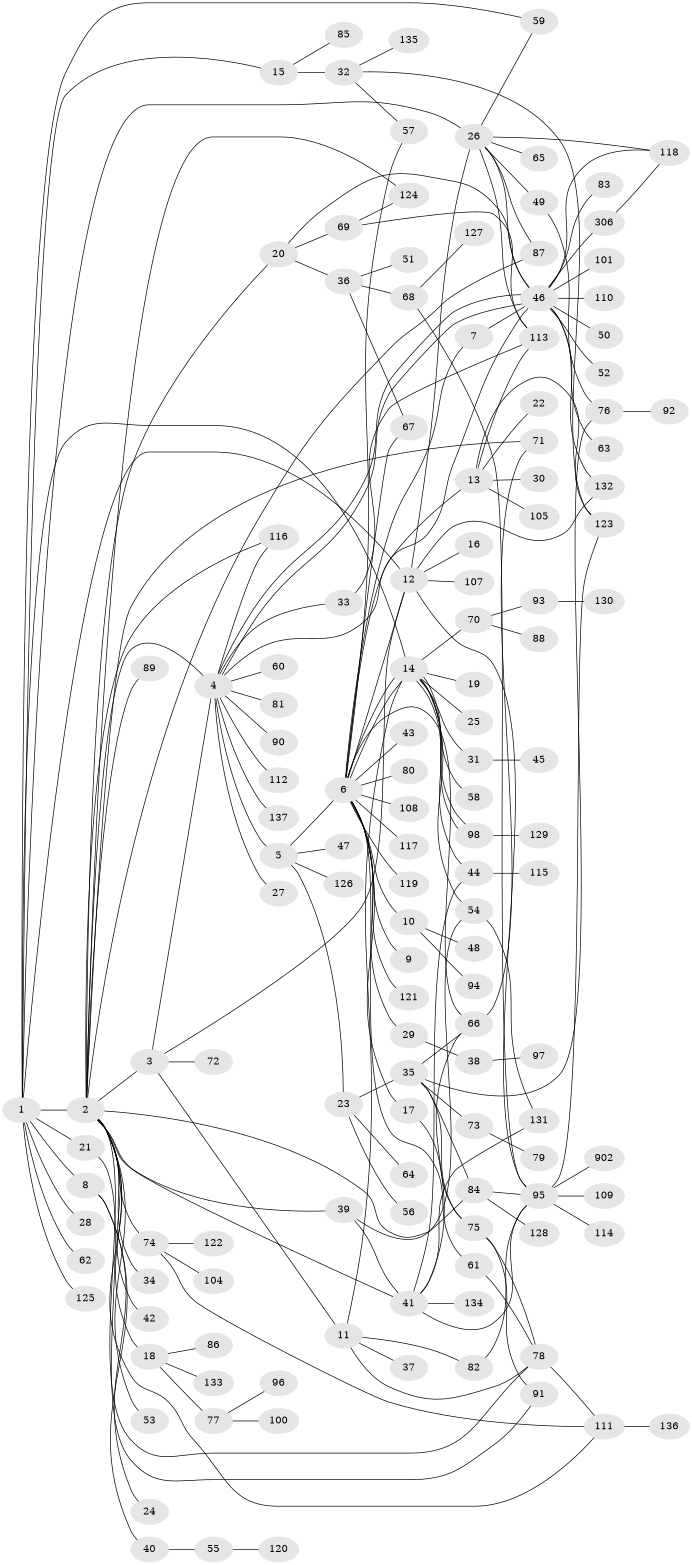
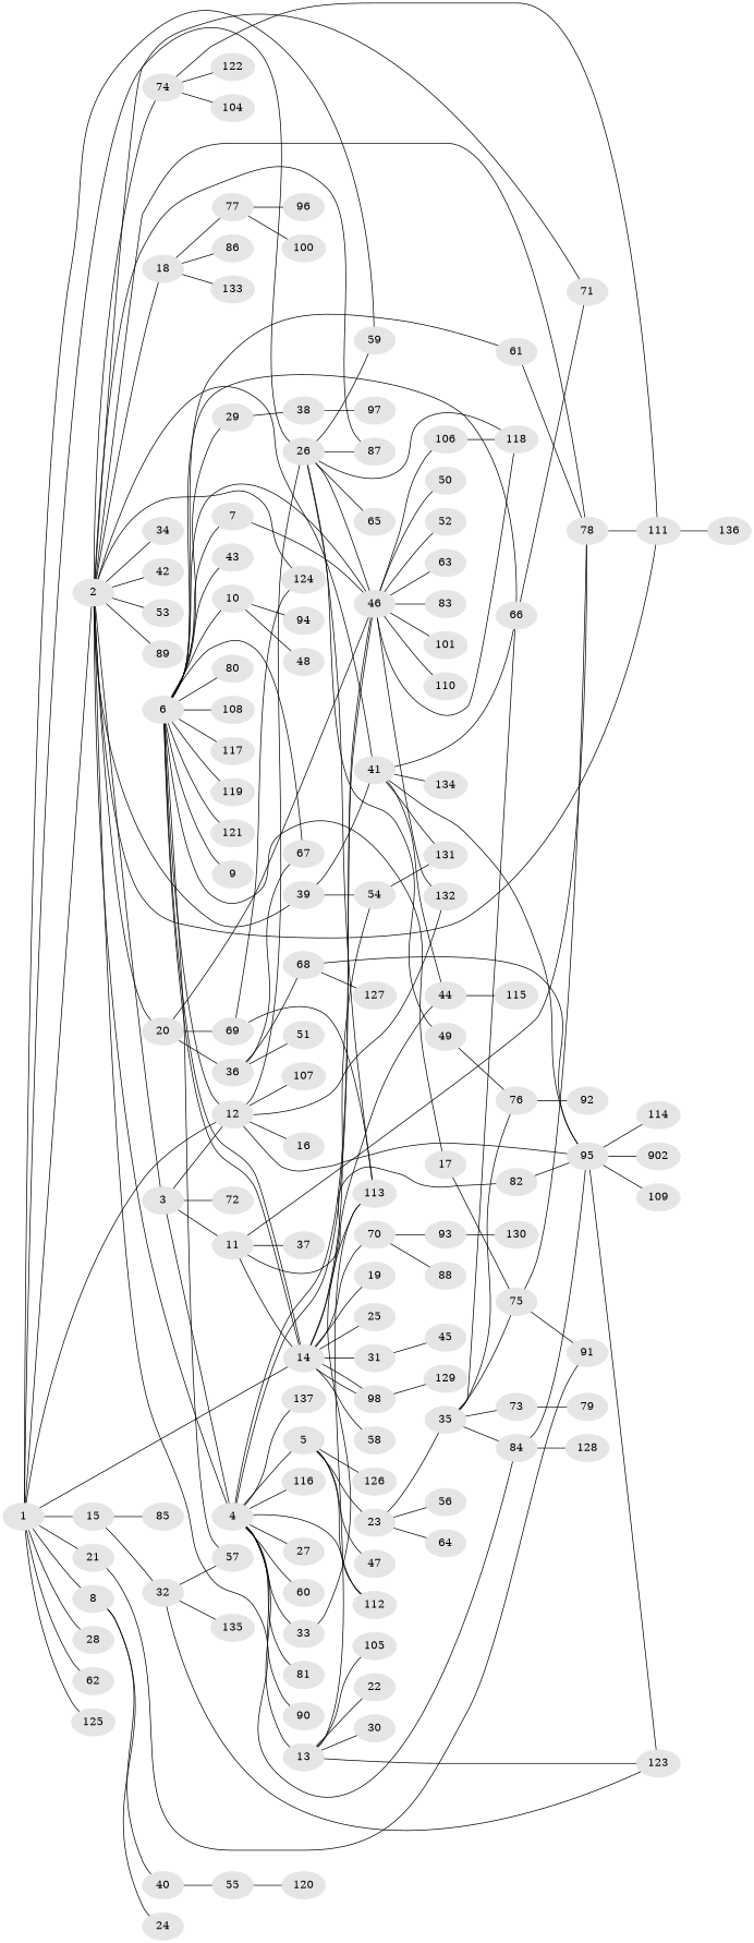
  graph {
    rankdir=LR
    node [color=gray90 style=filled]
    1
    2
    8
    12
    14
    15
    21
    26
    28
    59
    62
    125
    3
    4
    18
    20
    34
    39
    41
    42
    53
    71
    74
    78
    84
    87
    89
    111
    116
    124
    24
    40
    16
    95
    107
    132
    19
    25
    31
    44
    54
    58
    70
    98
    32
    85
    91
    46
    113
    49
    65
    118
    11
    72
    5
    13
    27
    33
    60
    81
    90
    112
    137
    77
    86
    133
    36
    69
    66
    131
    134
    104
    122
    128
    136
    37
    82
    6
    23
    47
    126
    22
    30
    105
    123
    50
    52
    63
    83
    101
-   106 [label=306]
+   106
    110
    7
    9
    10
    17
    29
    43
    57
    61
    67
    80
    108
    117
    119
    121
    35
    56
    64
    48
    94
    75
    38
    55
    n115 [label=902]
    109
    114
    45
    115
    88
    93
    129
    135
    96
    100
    51
    68
    73
    76
    97
    79
    92
    127
    120
    130
    1 -- 2
    1 -- 8
    1 -- 12
    1 -- 14
    1 -- 15
    1 -- 21
    1 -- 26
    1 -- 28
    1 -- 59
    1 -- 62
    1 -- 125
    2 -- 3
    2 -- 4
    2 -- 18
    2 -- 20
    2 -- 34
    2 -- 39
    2 -- 41
    2 -- 42
    2 -- 53
    2 -- 71
    2 -- 74
    2 -- 78
    2 -- 84
    2 -- 87
    2 -- 89
    2 -- 111
-   2 -- 116
    2 -- 124
    8 -- 24
    8 -- 40
    12 -- 26
    12 -- 16
    12 -- 95
    12 -- 107
    12 -- 132
    14 -- 19
    14 -- 25
    14 -- 31
    14 -- 44
    14 -- 54
    14 -- 58
    14 -- 70
    14 -- 98
    14 -- 98
    15 -- 32
    15 -- 85
    21 -- 91
    26 -- 59
    26 -- 87
    26 -- 46
    26 -- 113
    26 -- 49
    26 -- 65
    26 -- 118
    3 -- 12
    3 -- 4
    3 -- 11
    3 -- 72
    4 -- 116
    4 -- 46
    4 -- 46
    4 -- 5
    4 -- 13
    4 -- 27
    4 -- 33
    4 -- 60
    4 -- 81
    4 -- 90
    4 -- 112
    4 -- 137
    18 -- 77
    18 -- 86
    18 -- 133
    20 -- 46
    20 -- 36
    20 -- 69
    39 -- 41
    39 -- 54
    41 -- 95
    41 -- 44
    41 -- 66
    41 -- 131
    41 -- 134
    74 -- 111
    74 -- 104
    74 -- 122
    78 -- 111
    84 -- 95
    84 -- 128
    111 -- 136
    40 -- 55
    95 -- 123
    95 -- n115
    95 -- 109
    95 -- 114
    31 -- 45
    44 -- 115
    54 -- 131
    70 -- 88
    70 -- 93
    98 -- 129
    32 -- 123
    32 -- 57
    32 -- 135
    46 -- 132
    46 -- 118
    46 -- 50
    46 -- 52
    46 -- 63
    46 -- 83
    46 -- 101
    46 -- 106
    46 -- 110
    49 -- 76
    11 -- 14
    11 -- 78
    11 -- 37
    11 -- 82
-   5 -- 6
+   5 -- 112
    5 -- 23
    5 -- 47
    5 -- 126
    13 -- 113
    13 -- 22
    13 -- 30
    13 -- 105
    13 -- 123
    33 -- 113
    77 -- 96
    77 -- 100
    36 -- 67
    36 -- 51
    36 -- 68
    69 -- 124
    69 -- 113
    66 -- 71
    82 -- 95
    6 -- 12
    6 -- 14
    6 -- 14
    6 -- 46
    6 -- 66
    6 -- 7
    6 -- 9
    6 -- 10
    6 -- 17
    6 -- 29
    6 -- 43
    6 -- 57
    6 -- 61
    6 -- 67
    6 -- 80
    6 -- 108
    6 -- 117
    6 -- 119
    6 -- 121
    23 -- 35
    23 -- 56
    23 -- 64
    106 -- 118
    7 -- 46
    10 -- 48
    10 -- 94
    17 -- 75
    29 -- 38
    61 -- 78
    35 -- 84
    35 -- 66
    35 -- 75
    35 -- 73
    35 -- 76
    75 -- 78
    75 -- 91
    38 -- 97
    55 -- 120
    93 -- 130
    68 -- 95
    68 -- 127
    73 -- 79
    76 -- 92
  }
